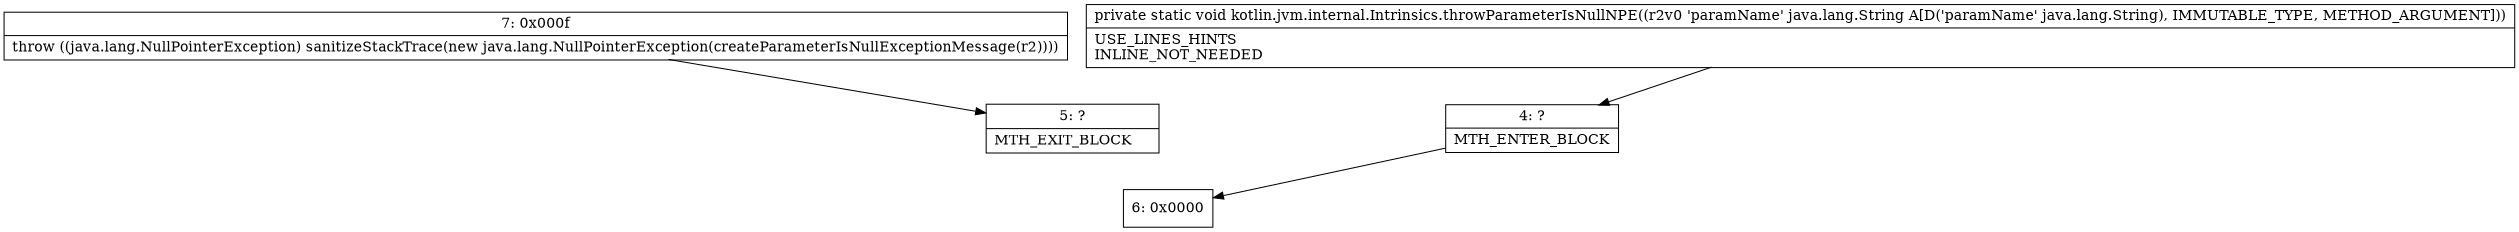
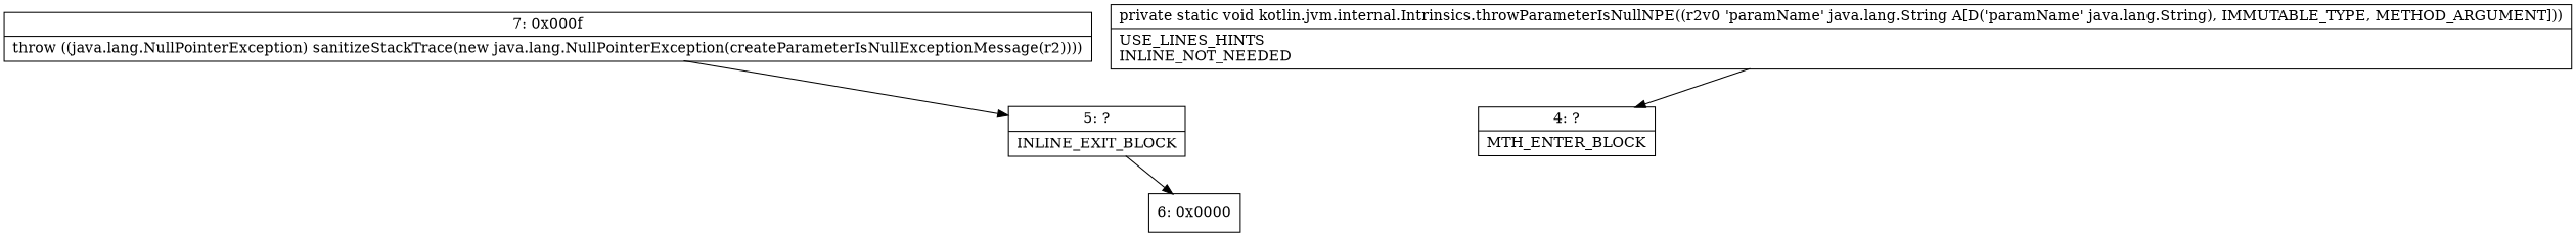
  digraph {
    node [shape=record]
    n1 [label="{4\:\ ?|MTH_ENTER_BLOCK\l}"]
    n2 [label="{6\:\ 0x0000}"]
    n3 [label="{7\:\ 0x000f|throw ((java.lang.NullPointerException) sanitizeStackTrace(new java.lang.NullPointerException(createParameterIsNullExceptionMessage(r2))))\l}"]
-   n4 [label="{5\:\ ?|MTH_EXIT_BLOCK\l}"]
+   n4 [label="{5\:\ ?|INLINE_EXIT_BLOCK\l}"]
    n5 [label="{private static void kotlin.jvm.internal.Intrinsics.throwParameterIsNullNPE((r2v0 'paramName' java.lang.String A[D('paramName' java.lang.String), IMMUTABLE_TYPE, METHOD_ARGUMENT]))  | USE_LINES_HINTS\lINLINE_NOT_NEEDED\l}"]
-   n1 -> n2
+   n4 -> n2
    n3 -> n4
    n5 -> n1
  }
